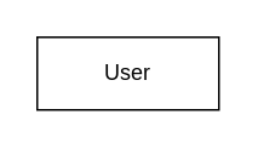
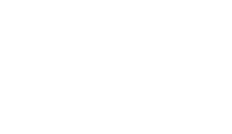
  <mxCell id="0" />
  <mxCell id="1" parent="0" />
- <mxCell id="2" value="User" style="whiteSpace=wrap;html=1;align=center;strokeColor=default;fontFamily=Helvetica;fontSize=12;fontColor=default;fillColor=default;" vertex="1" parent="1"><mxGeometry x="20" y="20" width="100" height="40" as="geometry" /></mxCell>
